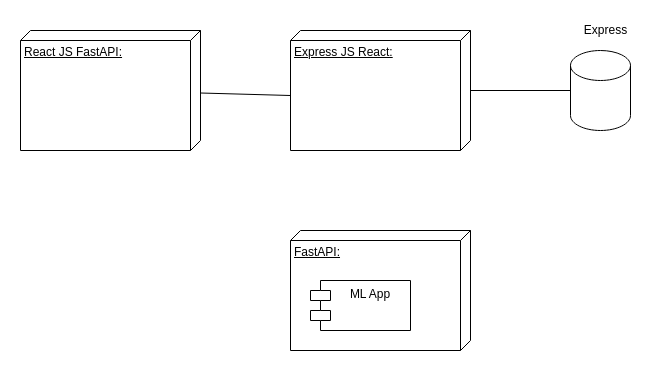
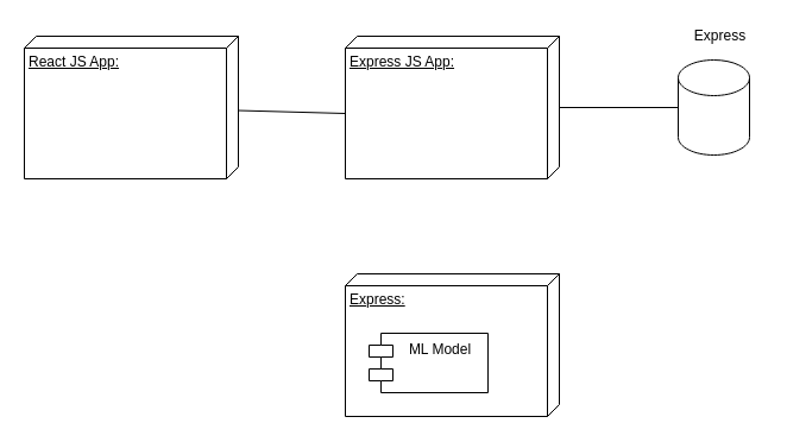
  <mxCell id="0" />
  <mxCell id="1" parent="0" />
- <mxCell id="2" value="React JS FastAPI:" style="verticalAlign=top;align=left;spacingTop=8;spacingLeft=2;spacingRight=12;shape=cube;size=10;direction=south;fontStyle=4;html=1;" vertex="1" parent="1"><mxGeometry x="20" y="30" width="180" height="120" as="geometry" /></mxCell>
- <mxCell id="3" value="Express JS React:" style="verticalAlign=top;align=left;spacingTop=8;spacingLeft=2;spacingRight=12;shape=cube;size=10;direction=south;fontStyle=4;html=1;" vertex="1" parent="1"><mxGeometry x="290" y="30" width="180" height="120" as="geometry" /></mxCell>
+ <mxCell id="2" value="React JS App:" style="verticalAlign=top;align=left;spacingTop=8;spacingLeft=2;spacingRight=12;shape=cube;size=10;direction=south;fontStyle=4;html=1;" vertex="1" parent="1"><mxGeometry x="20" y="30" width="180" height="120" as="geometry" /></mxCell>
+ <mxCell id="3" value="Express JS App:" style="verticalAlign=top;align=left;spacingTop=8;spacingLeft=2;spacingRight=12;shape=cube;size=10;direction=south;fontStyle=4;html=1;" vertex="1" parent="1"><mxGeometry x="290" y="30" width="180" height="120" as="geometry" /></mxCell>
  <mxCell id="4" value="" style="shape=cylinder3;whiteSpace=wrap;html=1;boundedLbl=1;backgroundOutline=1;size=15;" vertex="1" parent="1"><mxGeometry x="570" y="50" width="60" height="80" as="geometry" /></mxCell>
  <mxCell id="5" value="Express" style="text;html=1;align=center;verticalAlign=middle;resizable=0;points=[];autosize=1;strokeColor=none;fillColor=none;" vertex="1" parent="1"><mxGeometry x="570" y="20" width="70" height="20" as="geometry" /></mxCell>
  <mxCell id="6" value="" style="endArrow=none;html=1;rounded=0;entryX=0;entryY=0;entryDx=65;entryDy=180;entryPerimeter=0;" edge="1" parent="1" source="2" target="3"><mxGeometry width="50" height="50" relative="1" as="geometry"><mxPoint x="380" y="170" as="sourcePoint" /><mxPoint x="430" y="120" as="targetPoint" /></mxGeometry></mxCell>
  <mxCell id="7" value="" style="endArrow=none;html=1;rounded=0;entryX=0;entryY=0.5;entryDx=0;entryDy=0;entryPerimeter=0;" edge="1" parent="1" source="3" target="4"><mxGeometry width="50" height="50" relative="1" as="geometry"><mxPoint x="380" y="170" as="sourcePoint" /><mxPoint x="430" y="120" as="targetPoint" /></mxGeometry></mxCell>
- <mxCell id="8" value="FastAPI:" style="verticalAlign=top;align=left;spacingTop=8;spacingLeft=2;spacingRight=12;shape=cube;size=10;direction=south;fontStyle=4;html=1;" vertex="1" parent="1"><mxGeometry x="290" y="230" width="180" height="120" as="geometry" /></mxCell>
- <mxCell id="9" value="ML App" style="shape=module;align=left;spacingLeft=20;align=center;verticalAlign=top;" vertex="1" parent="1"><mxGeometry x="310" y="280" width="100" height="50" as="geometry" /></mxCell>
+ <mxCell id="8" value="Express:" style="verticalAlign=top;align=left;spacingTop=8;spacingLeft=2;spacingRight=12;shape=cube;size=10;direction=south;fontStyle=4;html=1;" vertex="1" parent="1"><mxGeometry x="290" y="230" width="180" height="120" as="geometry" /></mxCell>
+ <mxCell id="9" value="ML Model" style="shape=module;align=left;spacingLeft=20;align=center;verticalAlign=top;" vertex="1" parent="1"><mxGeometry x="310" y="280" width="100" height="50" as="geometry" /></mxCell>
